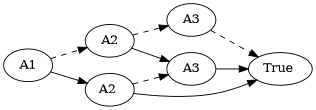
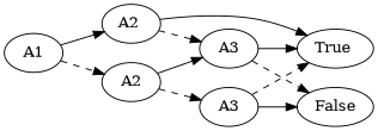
  digraph {
    rankdir=LR
    n1 [label=A1]
    n2 [label=A2]
    n3 [label="A2 "]
    n4 [label=A3]
    n5 [label=A3]
    n6 [label="True "]
+   n7 [label=False]
    n1 -> n2 [style=dashed]
    n1 -> n3
    n2 -> n4 [style=dashed]
    n2 -> n5
    n3 -> n5 [style=dashed]
    n3 -> n6
    n4 -> n6 [style=dashed]
+   n4 -> n7
    n5 -> n6
+   n5 -> n7 [style=dashed]
  }
